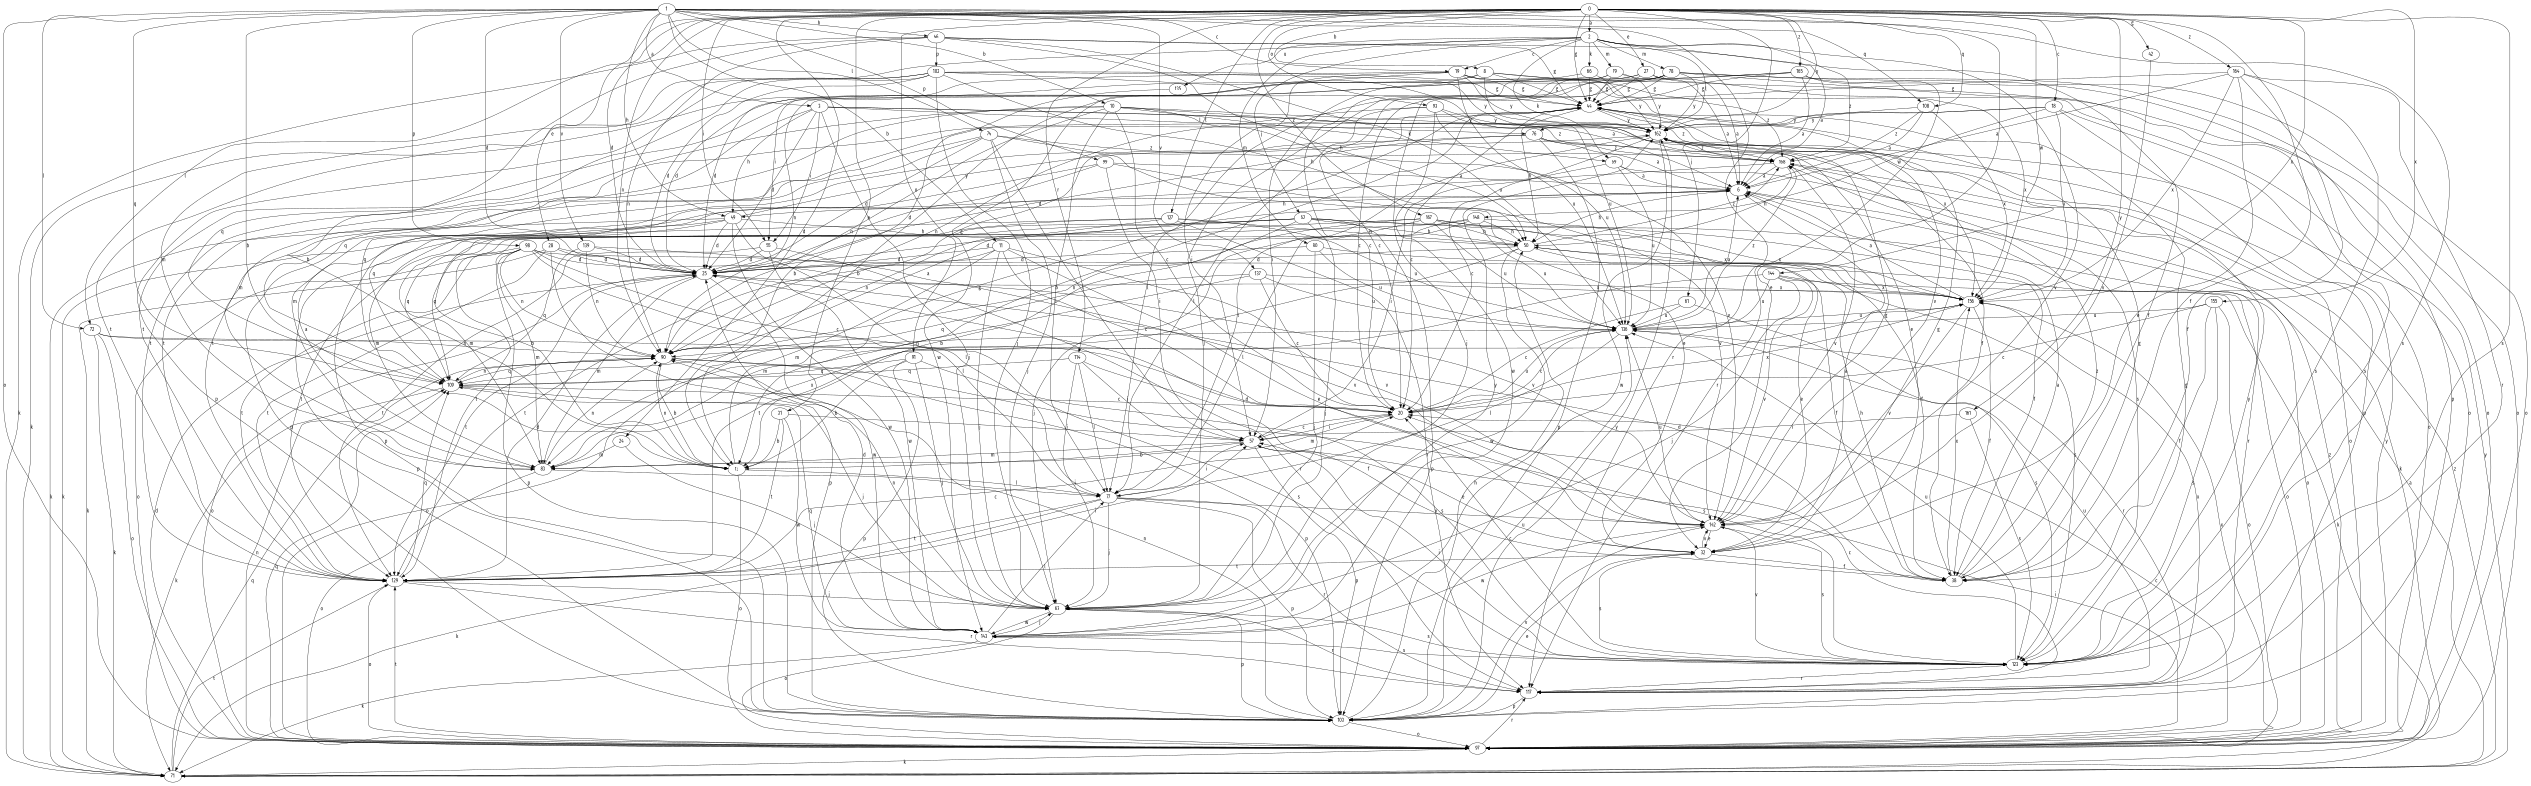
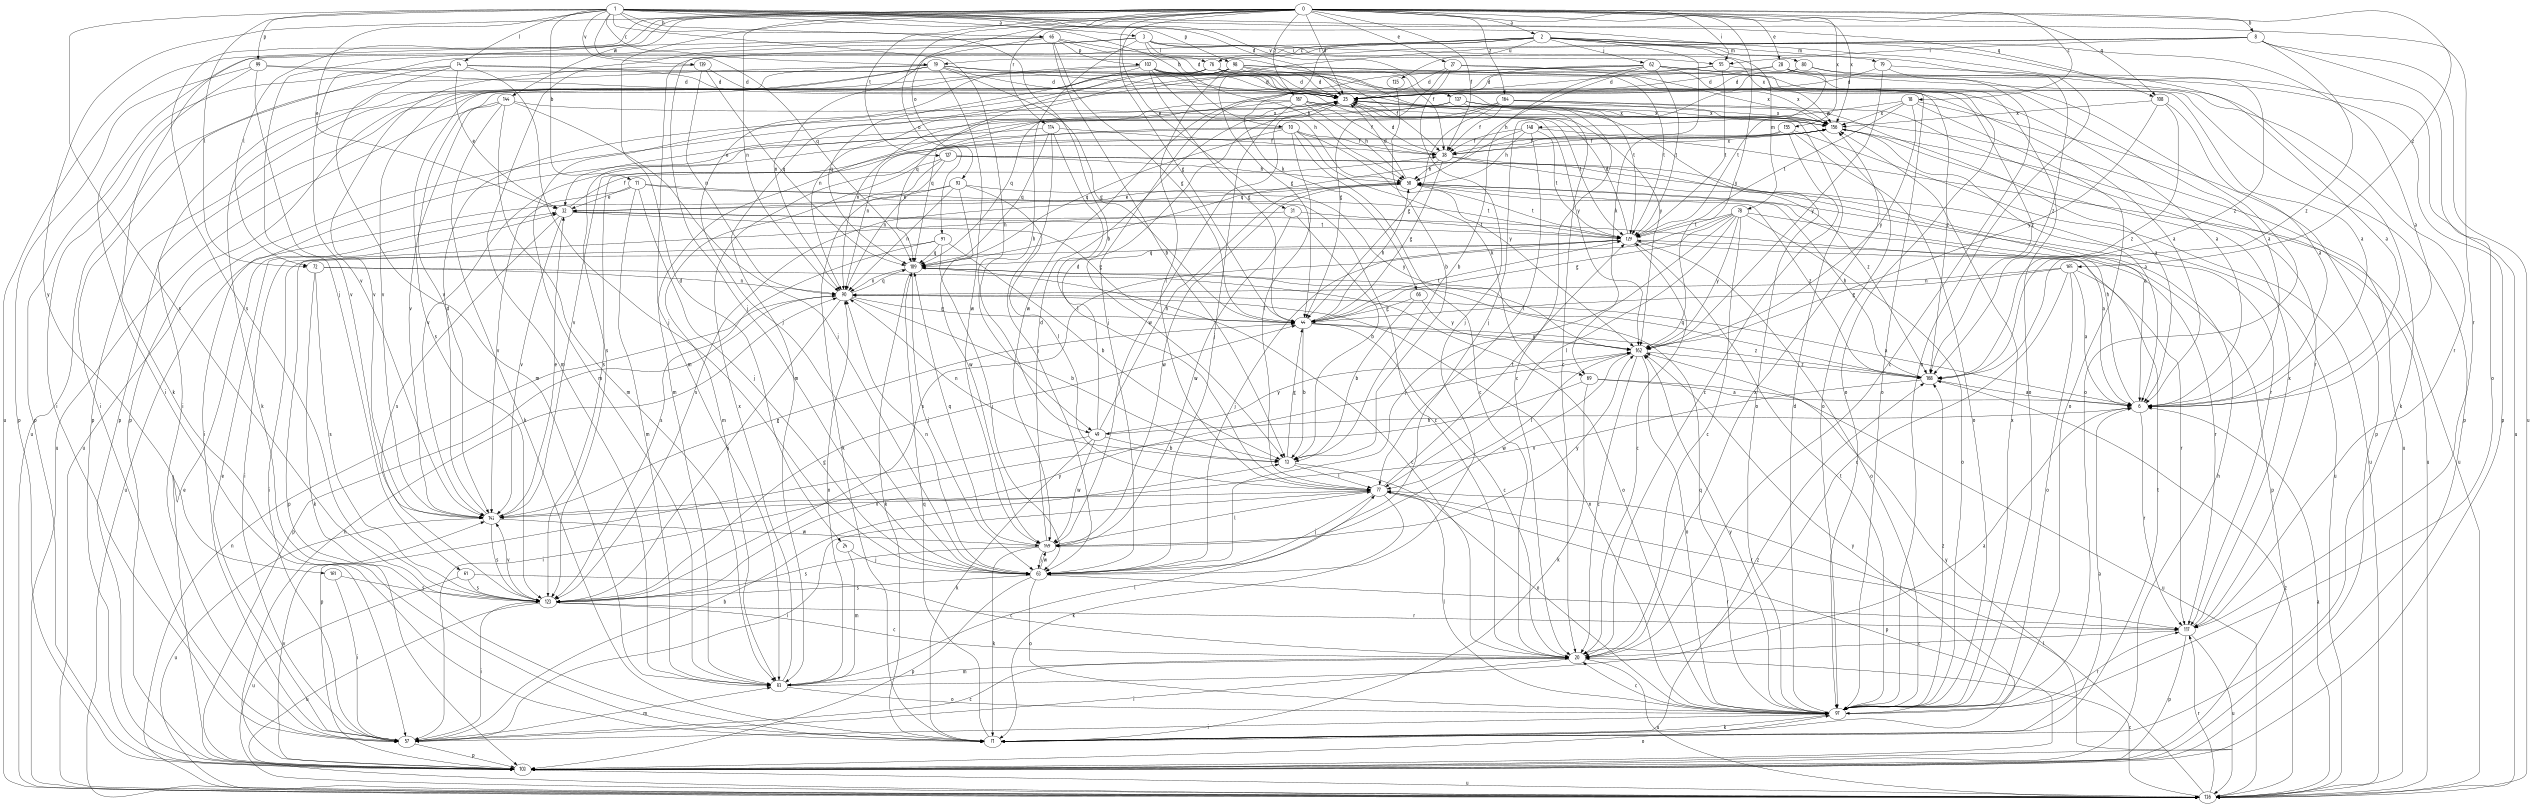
  strict digraph {
    fontname="Fira Sans"
    node [fontname="Fira Sans"]
    edge [fontname="Fira Sans"]
    0
    2
    8
    18
    24
    25
    27
    28
    31
    38
-   42
    44
    55
    61
    72
    90
    91
    93
    108
    114
    123
    127
    144
    155
    156
    161
    162
    164
    165
    167
    19
    6
    62
    66
    69
    76
    78
    79
    80
    83
    135
    142
    168
    97
    57
    136
    129
    103
    148
    63
-   149 [label=143]
+   149
    71
    13
    50
    20
    117
    109
    32
    77
    1
    3
    10
    11
    46
    49
    74
    98
    99
    137
    139
    102
    0 -> 2 [label=a]
    0 -> 8 [label=b]
    0 -> 18 [label=c]
    0 -> 24 [label=d]
    0 -> 25 [label=d]
    0 -> 27 [label=e]
    0 -> 28 [label=e]
    0 -> 31 [label=e]
    0 -> 38 [label=f]
-   0 -> 42 [label=g]
    0 -> 44 [label=g]
    0 -> 55 [label=i]
    0 -> 61 [label=j]
    0 -> 72 [label=l]
    0 -> 90 [label=n]
    0 -> 91 [label=o]
    0 -> 93 [label=o]
    0 -> 108 [label=q]
    0 -> 114 [label=r]
    0 -> 123 [label=s]
    0 -> 127 [label=t]
    0 -> 144 [label=w]
    0 -> 155 [label=x]
    0 -> 156 [label=x]
    0 -> 161 [label=y]
    0 -> 162 [label=y]
    0 -> 164 [label=z]
    0 -> 165 [label=z]
    0 -> 167 [label=z]
    2 -> 19 [label=c]
    2 -> 6 [label=a]
    2 -> 62 [label=j]
    2 -> 66 [label=k]
    2 -> 69 [label=k]
    2 -> 76 [label=l]
    2 -> 78 [label=m]
    2 -> 79 [label=m]
    2 -> 80 [label=m]
    2 -> 83 [label=m]
    2 -> 135 [label=u]
    2 -> 142 [label=v]
    2 -> 168 [label=z]
    8 -> 44 [label=g]
    8 -> 55 [label=i]
    8 -> 168 [label=z]
    8 -> 97 [label=o]
    8 -> 57 [label=i]
    8 -> 136 [label=u]
    18 -> 156 [label=x]
    18 -> 162 [label=y]
    18 -> 97 [label=o]
    18 -> 129 [label=t]
    18 -> 103 [label=p]
    18 -> 148 [label=w]
    24 -> 83 [label=m]
    24 -> 63 [label=j]
    25 -> 156 [label=x]
    25 -> 83 [label=m]
    25 -> 97 [label=o]
    25 -> 129 [label=t]
    25 -> 149 [label=w]
    27 -> 25 [label=d]
    27 -> 44 [label=g]
    27 -> 156 [label=x]
    27 -> 6 [label=a]
    27 -> 63 [label=j]
    28 -> 25 [label=d]
    28 -> 142 [label=v]
    28 -> 129 [label=t]
    28 -> 103 [label=p]
    28 -> 71 [label=k]
    31 -> 57 [label=i]
    31 -> 129 [label=t]
    31 -> 149 [label=w]
    31 -> 13 [label=b]
    38 -> 25 [label=d]
    38 -> 44 [label=g]
    38 -> 156 [label=x]
    38 -> 6 [label=a]
    38 -> 168 [label=z]
    38 -> 50 [label=h]
-   42 -> 142 [label=v]
    44 -> 162 [label=y]
    44 -> 168 [label=z]
    44 -> 129 [label=t]
    44 -> 13 [label=b]
    44 -> 50 [label=h]
    44 -> 20 [label=c]
    55 -> 25 [label=d]
    55 -> 129 [label=t]
    55 -> 149 [label=w]
    55 -> 117 [label=r]
    61 -> 123 [label=s]
    61 -> 136 [label=u]
    61 -> 20 [label=c]
    72 -> 90 [label=n]
    72 -> 123 [label=s]
    72 -> 97 [label=o]
    72 -> 71 [label=k]
    90 -> 44 [label=g]
    90 -> 123 [label=s]
    90 -> 6 [label=a]
    90 -> 103 [label=p]
    90 -> 13 [label=b]
    90 -> 109 [label=q]
    91 -> 123 [label=s]
    91 -> 103 [label=p]
    91 -> 63 [label=j]
    91 -> 13 [label=b]
    91 -> 109 [label=q]
    93 -> 90 [label=n]
    93 -> 162 [label=y]
    93 -> 136 [label=u]
    93 -> 149 [label=w]
    93 -> 32 [label=e]
    93 -> 77 [label=l]
    108 -> 156 [label=x]
    108 -> 162 [label=y]
    108 -> 6 [label=a]
    108 -> 168 [label=z]
    114 -> 38 [label=f]
    114 -> 57 [label=i]
    114 -> 63 [label=j]
    114 -> 109 [label=q]
    114 -> 77 [label=l]
    123 -> 44 [label=g]
    123 -> 162 [label=y]
    123 -> 142 [label=v]
    123 -> 57 [label=i]
    123 -> 136 [label=u]
    123 -> 20 [label=c]
    123 -> 117 [label=r]
    127 -> 90 [label=n]
    127 -> 83 [label=m]
    127 -> 136 [label=u]
    127 -> 71 [label=k]
    127 -> 50 [label=h]
    127 -> 117 [label=r]
    144 -> 156 [label=x]
    144 -> 83 [label=m]
    144 -> 142 [label=v]
    144 -> 136 [label=u]
    144 -> 63 [label=j]
    144 -> 71 [label=k]
    155 -> 38 [label=f]
    155 -> 123 [label=s]
    155 -> 97 [label=o]
    155 -> 136 [label=u]
    155 -> 20 [label=c]
    156 -> 38 [label=f]
    156 -> 6 [label=a]
    156 -> 142 [label=v]
    156 -> 136 [label=u]
    161 -> 123 [label=s]
    161 -> 57 [label=i]
    162 -> 168 [label=z]
    162 -> 97 [label=o]
    162 -> 149 [label=w]
    162 -> 20 [label=c]
    162 -> 77 [label=l]
    164 -> 38 [label=f]
    164 -> 44 [label=g]
    164 -> 123 [label=s]
    164 -> 156 [label=x]
    164 -> 6 [label=a]
    164 -> 117 [label=r]
    164 -> 32 [label=e]
    165 -> 44 [label=g]
    165 -> 90 [label=n]
    165 -> 6 [label=a]
    165 -> 97 [label=o]
    165 -> 20 [label=c]
    165 -> 117 [label=r]
    167 -> 38 [label=f]
    167 -> 90 [label=n]
    167 -> 156 [label=x]
    167 -> 136 [label=u]
    167 -> 63 [label=j]
    167 -> 50 [label=h]
    167 -> 109 [label=q]
-   11 -> 25 [label=d]
+   19 -> 25 [label=d]
    19 -> 44 [label=g]
    19 -> 162 [label=y]
    19 -> 142 [label=v]
    19 -> 97 [label=o]
    19 -> 57 [label=i]
    19 -> 136 [label=u]
    19 -> 149 [label=w]
    19 -> 71 [label=k]
    6 -> 50 [label=h]
    6 -> 117 [label=r]
    6 -> 49 [label=h]
    62 -> 25 [label=d]
    62 -> 156 [label=x]
    62 -> 83 [label=m]
    62 -> 97 [label=o]
    62 -> 129 [label=t]
    62 -> 103 [label=p]
    62 -> 63 [label=j]
    62 -> 13 [label=b]
    62 -> 50 [label=h]
    66 -> 44 [label=g]
    66 -> 162 [label=y]
    66 -> 13 [label=b]
    69 -> 6 [label=a]
    69 -> 57 [label=i]
    69 -> 136 [label=u]
    69 -> 71 [label=k]
    76 -> 25 [label=d]
    76 -> 123 [label=s]
    76 -> 6 [label=a]
    76 -> 168 [label=z]
    76 -> 103 [label=p]
    76 -> 109 [label=q]
    78 -> 44 [label=g]
    78 -> 123 [label=s]
    78 -> 162 [label=y]
    78 -> 97 [label=o]
    78 -> 129 [label=t]
    78 -> 103 [label=p]
    78 -> 63 [label=j]
    78 -> 20 [label=c]
    78 -> 77 [label=l]
    79 -> 25 [label=d]
-   79 -> 44 [label=g]
    79 -> 162 [label=y]
    79 -> 6 [label=a]
    79 -> 20 [label=c]
    80 -> 25 [label=d]
    80 -> 97 [label=o]
    80 -> 136 [label=u]
    80 -> 63 [label=j]
    83 -> 90 [label=n]
    83 -> 156 [label=x]
    83 -> 6 [label=a]
    83 -> 97 [label=o]
    83 -> 77 [label=l]
    135 -> 13 [label=b]
    142 -> 25 [label=d]
    142 -> 44 [label=g]
    142 -> 123 [label=s]
    142 -> 136 [label=u]
    142 -> 149 [label=w]
    142 -> 32 [label=e]
    168 -> 6 [label=a]
    168 -> 142 [label=v]
    168 -> 50 [label=h]
    168 -> 109 [label=q]
    97 -> 25 [label=d]
    97 -> 90 [label=n]
    97 -> 156 [label=x]
    97 -> 162 [label=y]
    97 -> 168 [label=z]
    97 -> 57 [label=i]
    97 -> 129 [label=t]
    97 -> 71 [label=k]
    97 -> 20 [label=c]
    97 -> 117 [label=r]
    97 -> 109 [label=q]
-   49 -> 77 [label=l]
+   97 -> 77 [label=l]
    57 -> 83 [label=m]
    57 -> 103 [label=p]
    57 -> 13 [label=b]
    57 -> 20 [label=c]
    57 -> 32 [label=e]
    136 -> 90 [label=n]
    136 -> 6 [label=a]
    136 -> 168 [label=z]
    136 -> 20 [label=c]
    136 -> 117 [label=r]
    136 -> 77 [label=l]
    129 -> 25 [label=d]
    129 -> 97 [label=o]
    129 -> 57 [label=i]
    129 -> 63 [label=j]
    129 -> 20 [label=c]
    129 -> 117 [label=r]
    129 -> 109 [label=q]
    103 -> 90 [label=n]
    103 -> 162 [label=y]
    103 -> 142 [label=v]
    103 -> 97 [label=o]
    103 -> 136 [label=u]
    103 -> 50 [label=h]
    103 -> 32 [label=e]
    148 -> 38 [label=f]
    148 -> 136 [label=u]
    148 -> 129 [label=t]
    148 -> 50 [label=h]
    148 -> 109 [label=q]
    148 -> 77 [label=l]
    63 -> 90 [label=n]
    63 -> 123 [label=s]
    63 -> 97 [label=o]
    63 -> 103 [label=p]
    63 -> 149 [label=w]
    63 -> 117 [label=r]
    149 -> 25 [label=d]
    149 -> 123 [label=s]
    149 -> 162 [label=y]
    149 -> 63 [label=j]
    149 -> 71 [label=k]
    149 -> 109 [label=q]
    149 -> 77 [label=l]
    71 -> 162 [label=y]
    71 -> 6 [label=a]
    71 -> 168 [label=z]
    71 -> 129 [label=t]
    71 -> 109 [label=q]
    13 -> 44 [label=g]
    13 -> 90 [label=n]
    13 -> 97 [label=o]
    13 -> 77 [label=l]
    50 -> 25 [label=d]
    50 -> 123 [label=s]
    50 -> 168 [label=z]
    50 -> 129 [label=t]
    50 -> 149 [label=w]
    50 -> 32 [label=e]
    20 -> 156 [label=x]
    20 -> 83 [label=m]
    20 -> 57 [label=i]
    20 -> 136 [label=u]
    117 -> 156 [label=x]
    117 -> 136 [label=u]
    117 -> 103 [label=p]
    117 -> 20 [label=c]
    109 -> 90 [label=n]
    109 -> 63 [label=j]
    109 -> 71 [label=k]
    109 -> 20 [label=c]
    32 -> 38 [label=f]
    32 -> 44 [label=g]
    32 -> 123 [label=s]
    32 -> 6 [label=a]
    32 -> 142 [label=v]
    32 -> 129 [label=t]
    77 -> 142 [label=v]
    77 -> 57 [label=i]
    77 -> 129 [label=t]
    77 -> 103 [label=p]
    77 -> 63 [label=j]
    77 -> 71 [label=k]
    77 -> 117 [label=r]
    1 -> 25 [label=d]
    1 -> 72 [label=l]
    1 -> 108 [label=q]
    1 -> 123 [label=s]
    1 -> 19 [label=c]
    1 -> 97 [label=o]
    1 -> 13 [label=b]
    1 -> 117 [label=r]
    1 -> 109 [label=q]
    1 -> 32 [label=e]
    1 -> 3 [label=a]
    1 -> 10 [label=b]
    1 -> 11 [label=b]
    1 -> 46 [label=h]
    1 -> 49 [label=h]
    1 -> 74 [label=l]
    1 -> 98 [label=p]
    1 -> 99 [label=p]
    1 -> 137 [label=v]
    1 -> 139 [label=v]
    3 -> 25 [label=d]
    3 -> 55 [label=i]
    3 -> 156 [label=x]
    3 -> 76 [label=l]
    3 -> 83 [label=m]
    3 -> 168 [label=z]
    3 -> 63 [label=j]
    3 -> 49 [label=h]
    10 -> 38 [label=f]
    10 -> 90 [label=n]
    10 -> 162 [label=y]
    10 -> 69 [label=k]
    10 -> 142 [label=v]
-   10 -> 129 [label=t]
    10 -> 20 [label=c]
    10 -> 109 [label=q]
    10 -> 77 [label=l]
    11 -> 83 [label=m]
    11 -> 142 [label=v]
    11 -> 129 [label=t]
    11 -> 63 [label=j]
    11 -> 20 [label=c]
    11 -> 32 [label=e]
    46 -> 38 [label=f]
    46 -> 44 [label=g]
    46 -> 90 [label=n]
    46 -> 136 [label=u]
    46 -> 71 [label=k]
    46 -> 13 [label=b]
    46 -> 50 [label=h]
    46 -> 102 [label=p]
    49 -> 25 [label=d]
    49 -> 162 [label=y]
    49 -> 103 [label=p]
    49 -> 149 [label=w]
    49 -> 71 [label=k]
    49 -> 13 [label=b]
    49 -> 50 [label=h]
    74 -> 25 [label=d]
    74 -> 83 [label=m]
    74 -> 168 [label=z]
    74 -> 57 [label=i]
    74 -> 103 [label=p]
    74 -> 63 [label=j]
    74 -> 32 [label=e]
    98 -> 25 [label=d]
    98 -> 38 [label=f]
    98 -> 90 [label=n]
    98 -> 83 [label=m]
    98 -> 97 [label=o]
    98 -> 129 [label=t]
    98 -> 103 [label=p]
    98 -> 20 [label=c]
    98 -> 77 [label=l]
    99 -> 25 [label=d]
    99 -> 6 [label=a]
    99 -> 142 [label=v]
    99 -> 57 [label=i]
    99 -> 103 [label=p]
    137 -> 156 [label=x]
    137 -> 97 [label=o]
    137 -> 136 [label=u]
    137 -> 20 [label=c]
    137 -> 109 [label=q]
    139 -> 25 [label=d]
    139 -> 90 [label=n]
    139 -> 142 [label=v]
    139 -> 109 [label=q]
    102 -> 25 [label=d]
    102 -> 44 [label=g]
    102 -> 162 [label=y]
    102 -> 6 [label=a]
    102 -> 129 [label=t]
    102 -> 103 [label=p]
    102 -> 63 [label=j]
    102 -> 50 [label=h]
    102 -> 109 [label=q]
  }
